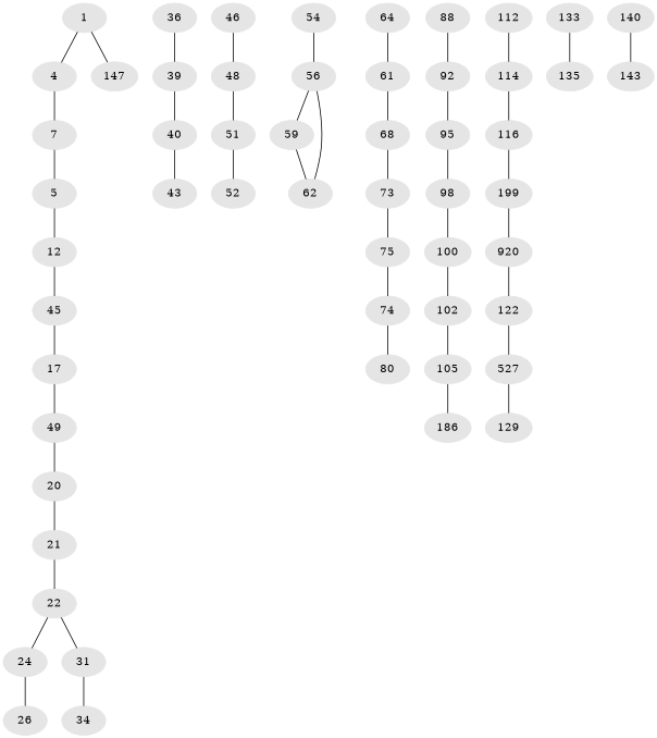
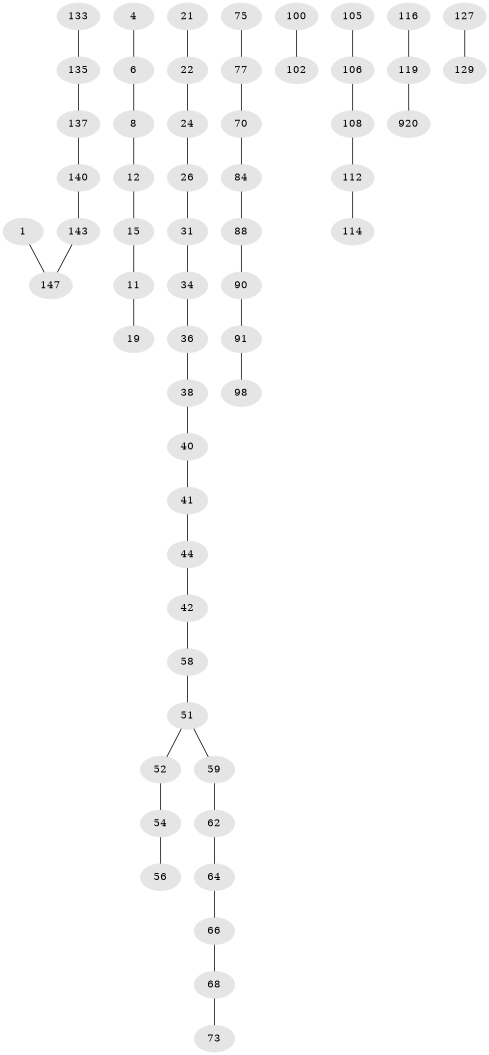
  graph {
    node [color=gray90 style=filled]
    1 [super="+2"]
    4 [super="+5"]
    147 [super="+148"]
-   6 [super="+7" label=7]
-   8 [super="+9" label=5]
+   6 [super="+7"]
+   8 [super="+9"]
    12 [super="+13"]
-   15 [super="+16" label=45]
-   17 [super="+18"]
-   19 [label=49]
-   20
+   15 [super="+16"]
+   17 [super="+18" label=11]
+   19
    21
    22 [super="+23"]
    24 [super="+25"]
    26 [super="+27"]
    31 [super="+32"]
    34 [super="+35"]
    36 [super="+37"]
-   38 [super="+39" label=39]
+   38 [super="+39"]
    40 [super="+41"]
-   43
-   46 [super="+47"]
-   48 [super="+49"]
+   43 [label=41]
+   44 [super="+45"]
+   46 [super="+47" label=42]
+   48 [super="+49" label=58]
    51
    52 [super="+53"]
    54 [super="+55"]
    56 [super="+57"]
    59 [super="+60"]
    62 [super="+63"]
    64 [super="+65"]
-   66 [super="+67" label=61]
+   66 [super="+67"]
    68 [super="+69"]
    73 [super="+74"]
    75 [super="+76"]
-   77 [super="+78" label=74]
-   80 [super="+81"]
+   77 [super="+78"]
+   80 [super="+81" label=70]
+   84 [super="+85"]
    88 [super="+89"]
-   92 [super="+93"]
-   95 [super="+96"]
+   92 [super="+93" label=90]
+   95 [super="+96" label=91]
    98 [super="+99"]
    100 [super="+101"]
    102 [super="+103"]
    105
-   106 [super="+107" label=186]
+   106 [super="+107"]
+   108 [super="+109"]
    112 [super="+113"]
    114 [super="+115"]
    116 [super="+117"]
-   119 [label=199]
+   119
    n51 [label=920 super="+121"]
-   122 [super="+123"]
-   127 [super="+128" label=527]
+   127 [super="+128"]
    129 [super="+130"]
    133 [super="+134"]
    135 [super="+136"]
+   137 [super="+138"]
    140 [super="+141"]
    143 [super="+144"]
-   1 -- 4
    1 -- 147
    4 -- 6
    6 -- 8
    8 -- 12
    12 -- 15
    15 -- 17
    17 -- 19
-   19 -- 20
-   20 -- 21
    21 -- 22
    22 -- 24
    24 -- 26
-   22 -- 31
+   26 -- 31
    31 -- 34
+   34 -- 36
    36 -- 38
    38 -- 40
    40 -- 43
+   43 -- 44
+   44 -- 46
    46 -- 48
    48 -- 51
    51 -- 52
+   52 -- 54
    54 -- 56
-   56 -- 59
+   51 -- 59
    59 -- 62
-   62 -- 56
+   62 -- 64
    64 -- 66
    66 -- 68
    68 -- 73
-   73 -- 75
    75 -- 77
    77 -- 80
+   80 -- 84
+   84 -- 88
    88 -- 92
    92 -- 95
    95 -- 98
-   98 -- 100
    100 -- 102
-   102 -- 105
    105 -- 106
+   106 -- 108
+   108 -- 112
    112 -- 114
-   114 -- 116
    116 -- 119
    119 -- n51
-   n51 -- 122
-   122 -- 127
    127 -- 129
    133 -- 135
+   135 -- 137
+   137 -- 140
    140 -- 143
+   143 -- 147
  }
